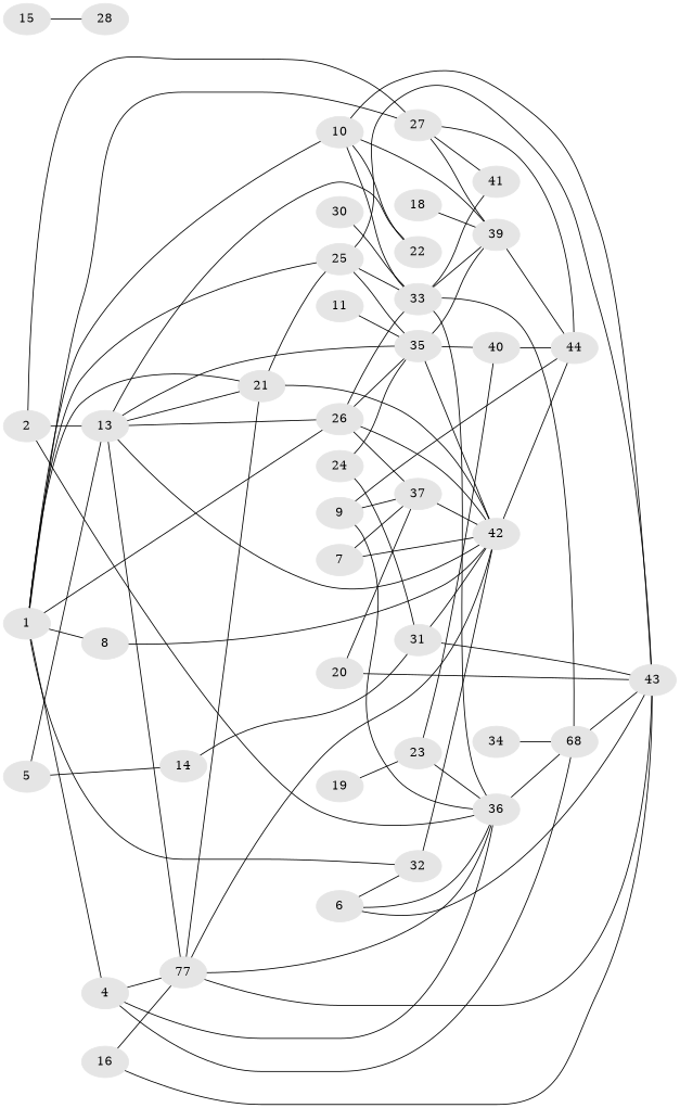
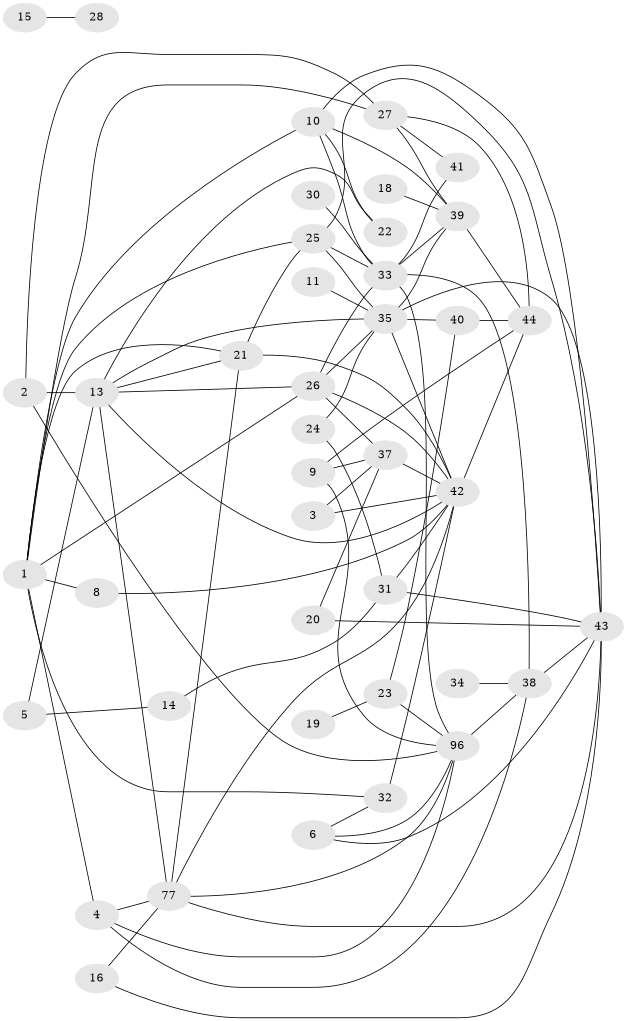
  graph {
    rankdir=LR
    node [color=gray90 style=filled]
    edge [weight=1.0]
    1
    4
    8
    10
    21
    25
    26
    27
    32
-   36
+   36 [label=96]
    n11 [label=77]
-   38 [label=68]
+   38
    42
    43
    39
    22
    33
    35
    37
    44
    41
    2
    13
    5
    14
    31
    6
-   7
+   7 [label=3]
    9
    11
    40
    15
    28
    16
    18
    19
    23
    20
    24
    30
    34
    1 -- 4
    1 -- 8 [weight=2.0]
    1 -- 10
    1 -- 21
    1 -- 25
    1 -- 26
    1 -- 27
    1 -- 32 [weight=2.0]
    4 -- 36
    4 -- n11
    4 -- 38
    8 -- 42
    10 -- 43
    10 -- 39
    10 -- 22
    10 -- 33
    21 -- 25
    21 -- 42
    25 -- 43
    25 -- 33
    25 -- 35
    26 -- 42
    26 -- 33
    26 -- 35
    26 -- 37
    27 -- 39
    27 -- 44
    27 -- 41
    32 -- 42
    36 -- 38
    n11 -- 21
    n11 -- 36
    n11 -- 42
    n11 -- 43
    38 -- 43
    42 -- 44
    39 -- 44
    33 -- 36
    33 -- 38
    33 -- 39 [weight=2.0]
    33 -- 41
    35 -- 42
+   35 -- 43
    35 -- 39 [weight=2.0]
    35 -- 40
    37 -- 42
    2 -- 27
    2 -- 36
    2 -- 13
    13 -- 21
    13 -- 26
    13 -- n11
    13 -- 42
    13 -- 22
    13 -- 35
    5 -- 13
    5 -- 14
    14 -- 31
    31 -- 42
    31 -- 43
    6 -- 32
    6 -- 36
    6 -- 43
    7 -- 42
    7 -- 37
    9 -- 36
    9 -- 37
    9 -- 44
    11 -- 35
    40 -- 44
    15 -- 28
    16 -- n11
    16 -- 43
    18 -- 39
    19 -- 23
    23 -- 36
    23 -- 40
    20 -- 43
    20 -- 37
    24 -- 35
    24 -- 31
    30 -- 33
    34 -- 38
  }
